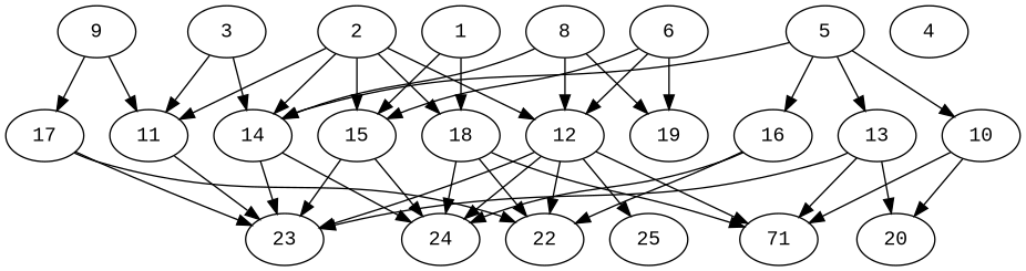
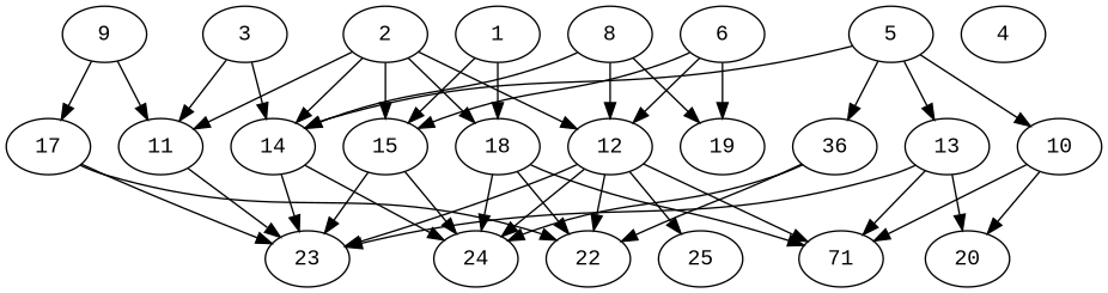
  digraph {
    fontname="Liberation Mono"
    node [alpha=0.18 fontname="Liberation Mono"]
    edge [fontname="Liberation Mono"]
    1 [alpha=0.14 expect_size=44154880]
    15 [alpha=0.19 expect_size=43115520]
    18 [alpha=0.01 expect_size=31854592]
    23 [alpha=0.06 expect_size=32193536]
    24 [alpha=0.07 expect_size=21673984]
    n6 [expect_size=37029888 label=71]
    22 [alpha=0.10 expect_size=20294656]
    2 [expect_size=46156800]
    11 [alpha=0.13 expect_size=7635968]
    12 [alpha=0.05 expect_size=39489536]
    14 [alpha=0.13 expect_size=47675392]
    25 [alpha=0.07 expect_size=5690368]
    3 [alpha=0.05 expect_size=16896000]
    4 [expect_size=15969280]
    5 [alpha=0.11 expect_size=49332224]
    10 [alpha=0.03 expect_size=43973632]
    13 [alpha=0.16 expect_size=35057664]
-   16 [alpha=0.10 expect_size=21010432]
+   16 [alpha=0.10 expect_size=21010432 label=36]
    20 [alpha=0.04 expect_size=30888960]
    6 [expect_size=16653312]
    19 [alpha=0.06 expect_size=14450688]
    8 [alpha=0.13 expect_size=14309376]
    9 [alpha=0.07 expect_size=44322816]
    17 [alpha=0.15 expect_size=16616448]
    1 -> 15
    1 -> 18
    15 -> 23
    15 -> 24
    18 -> 24
    18 -> n6
    18 -> 22
    2 -> 15
    2 -> 18
    2 -> 11
    2 -> 12
    2 -> 14
    11 -> 23
    12 -> 23
    12 -> 24
    12 -> n6
    12 -> 22
    12 -> 25
    14 -> 23
    14 -> 24
    3 -> 11
    3 -> 14
    5 -> 14
    5 -> 10
    5 -> 13
    5 -> 16
    10 -> n6
    10 -> 20
    13 -> 23
    13 -> n6
    13 -> 20
    16 -> 24
    16 -> 22
    6 -> 15
    6 -> 12
    6 -> 19
    8 -> 12
    8 -> 14
    8 -> 19
    9 -> 11
    9 -> 17
    17 -> 23
    17 -> 22
  }
